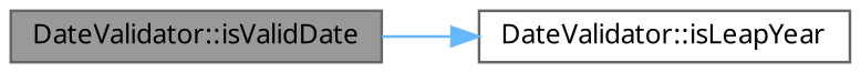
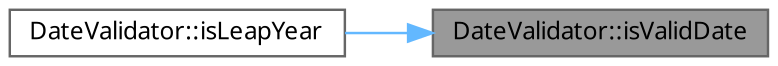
  digraph {
    rankdir=LR
    fontname="Noto Sans"
    node [fontname="Noto Sans" fontsize=10 shape=box style=filled]
    n1 [color=gray40 fillcolor=grey60 fontcolor=black height=0.2 label="DateValidator::isValidDate" width=0.4]
    n2 [color=grey40 fillcolor=white height=0.2 label="DateValidator::isLeapYear" width=0.4]
-   n1 -> n2 [color=steelblue1 fontname="Noto Sans" fontsize=10 labelfontname=Helvetica labelfontsize=10 style=solid]
+   n2 -> n1 [color=steelblue1 fontname="Noto Sans" fontsize=10 labelfontname=Helvetica labelfontsize=10 style=solid]
  }
